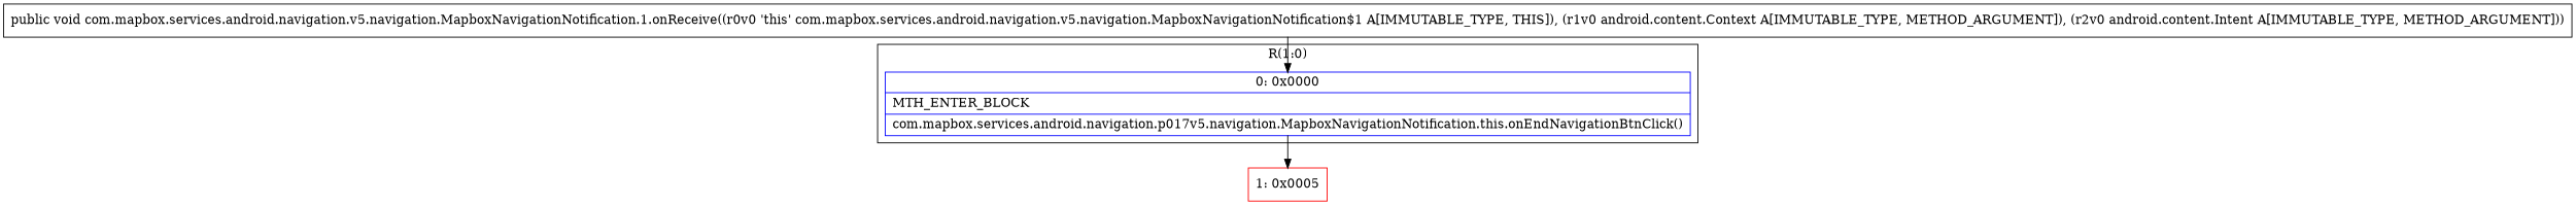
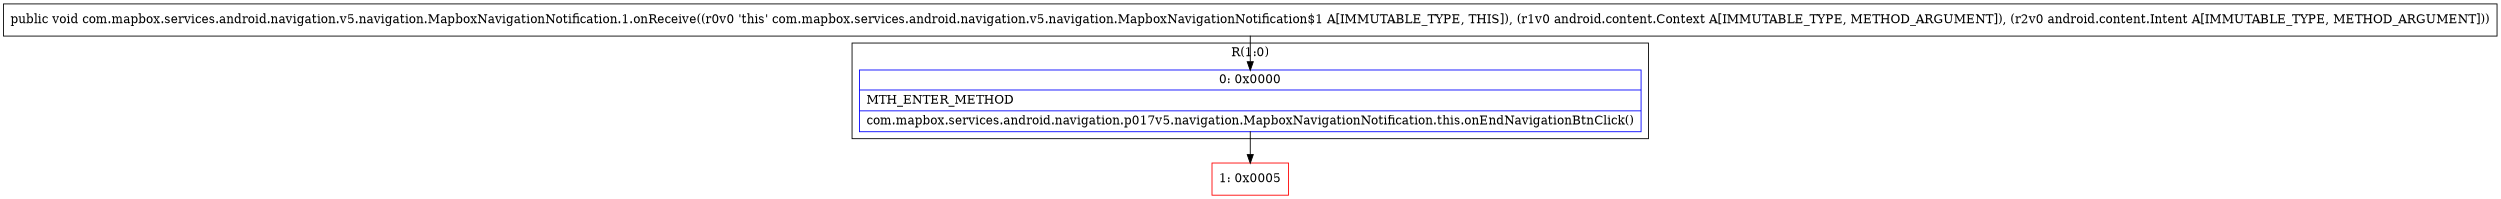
  digraph {
    node [shape=record]
    edge [style=solid]
-   n1 [color=blue label="{0\:\ 0x0000|MTH_ENTER_BLOCK\l|com.mapbox.services.android.navigation.p017v5.navigation.MapboxNavigationNotification.this.onEndNavigationBtnClick()\l}"]
+   n1 [color=blue label="{0\:\ 0x0000|MTH_ENTER_METHOD\l|com.mapbox.services.android.navigation.p017v5.navigation.MapboxNavigationNotification.this.onEndNavigationBtnClick()\l}"]
    n2 [color=red label="{1\:\ 0x0005}"]
    n3 [label="{public void com.mapbox.services.android.navigation.v5.navigation.MapboxNavigationNotification.1.onReceive((r0v0 'this' com.mapbox.services.android.navigation.v5.navigation.MapboxNavigationNotification$1 A[IMMUTABLE_TYPE, THIS]), (r1v0 android.content.Context A[IMMUTABLE_TYPE, METHOD_ARGUMENT]), (r2v0 android.content.Intent A[IMMUTABLE_TYPE, METHOD_ARGUMENT])) }"]
    subgraph cluster_1 {
      label="R(1:0)"
      n1
    }
    n1 -> n2
    n3 -> n1
  }
